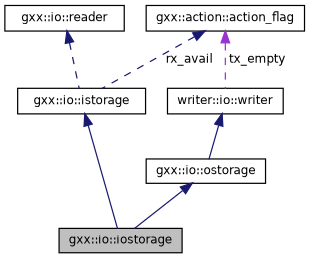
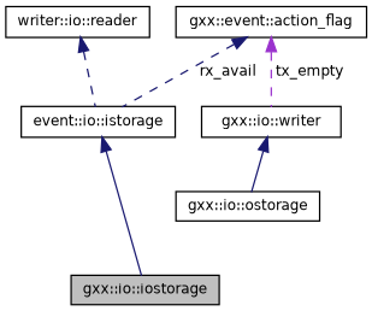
  digraph {
    node [color=black fillcolor=white fontname=Helvetica fontsize=10 shape=record style=filled]
    edge [color=midnightblue dir=back fontname=Helvetica fontsize=10 labelfontname=Helvetica labelfontsize=10 style=solid]
    n1 [fillcolor=grey75 fontcolor=black height=0.2 label="gxx::io::iostorage" width=0.4]
-   n2 [height=0.2 label="gxx::io::istorage" width=0.4]
-   n3 [height=0.2 label="gxx::io::reader" width=0.4]
-   n4 [height=0.2 label="gxx::action::action_flag" width=0.4]
-   n5 [height=0.2 label="writer::io::writer" width=0.4]
+   n2 [height=0.2 label="event::io::istorage" width=0.4]
+   n3 [height=0.2 label="writer::io::reader" width=0.4]
+   n4 [height=0.2 label="gxx::event::action_flag" width=0.4]
+   n5 [height=0.2 label="gxx::io::writer" width=0.4]
    n6 [height=0.2 label="gxx::io::ostorage" width=0.4]
    n2 -> n1
    n3 -> n2 [style=dashed]
    n4 -> n2 [label=" rx_avail" style=dashed]
    n4 -> n5 [color=darkorchid3 label=" tx_empty" style=dashed]
    n5 -> n6
-   n6 -> n1
  }
